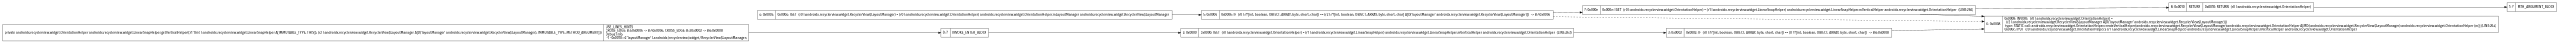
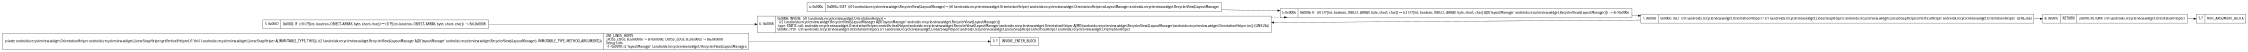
  digraph {
    fontname="Fira Sans"
    rankdir=LR
    node [fontname="Fira Sans" shape=record]
    edge [fontname="Fira Sans"]
    n1 [label="{0\:\ ?|INVOKE_ENTER_BLOCK\l}"]
-   n2 [label="{2\:\ 0x0000|0x0000: IGET  (r0 I:androidx.recyclerview.widget.OrientationHelper) = (r1 I:androidx.recyclerview.widget.LinearSnapHelper) androidx.recyclerview.widget.LinearSnapHelper.mVerticalHelper androidx.recyclerview.widget.OrientationHelper  (LINE:263)\l}"]
    n3 [label="{3\:\ 0x0002|0x0002: IF  (r0 I:??[int, boolean, OBJECT, ARRAY, byte, short, char]) == (0 ??[int, boolean, OBJECT, ARRAY, byte, short, char])  \-\> B:6:0x0008 \l}"]
    n4 [label="{6\:\ 0x0008|0x0008: INVOKE  (r0 I:androidx.recyclerview.widget.OrientationHelper) = \l  (r2 I:androidx.recyclerview.widget.RecyclerView$LayoutManager A[D('layoutManager' androidx.recyclerview.widget.RecyclerView$LayoutManager)])\l type: STATIC call: androidx.recyclerview.widget.OrientationHelper.createVerticalHelper(androidx.recyclerview.widget.RecyclerView$LayoutManager):androidx.recyclerview.widget.OrientationHelper A[MD:(androidx.recyclerview.widget.RecyclerView$LayoutManager):androidx.recyclerview.widget.OrientationHelper (m)] (LINE:264)\l0x000c: IPUT  (r0 I:androidx.recyclerview.widget.OrientationHelper), (r1 I:androidx.recyclerview.widget.LinearSnapHelper) androidx.recyclerview.widget.LinearSnapHelper.mVerticalHelper androidx.recyclerview.widget.OrientationHelper \l}"]
    n5 [label="{4\:\ 0x0004|0x0004: IGET  (r0 I:androidx.recyclerview.widget.RecyclerView$LayoutManager) = (r0 I:androidx.recyclerview.widget.OrientationHelper) androidx.recyclerview.widget.OrientationHelper.mLayoutManager androidx.recyclerview.widget.RecyclerView$LayoutManager \l}"]
    n6 [label="{5\:\ 0x0006|0x0006: IF  (r0 I:??[int, boolean, OBJECT, ARRAY, byte, short, char]) == (r2 I:??[int, boolean, OBJECT, ARRAY, byte, short, char] A[D('layoutManager' androidx.recyclerview.widget.RecyclerView$LayoutManager)])  \-\> B:7:0x000e \l}"]
    n7 [label="{7\:\ 0x000e|0x000e: IGET  (r0 I:androidx.recyclerview.widget.OrientationHelper) = (r1 I:androidx.recyclerview.widget.LinearSnapHelper) androidx.recyclerview.widget.LinearSnapHelper.mVerticalHelper androidx.recyclerview.widget.OrientationHelper  (LINE:266)\l}"]
    n8 [label="{8\:\ 0x0010|RETURN\l|0x0010: RETURN  (r0 I:androidx.recyclerview.widget.OrientationHelper) \l}"]
    n9 [label="{1\:\ ?|MTH_ARGUMENT_BLOCK\l}"]
    n10 [label="{private androidx.recyclerview.widget.OrientationHelper androidx.recyclerview.widget.LinearSnapHelper.getVerticalHelper((r1 'this' I:androidx.recyclerview.widget.LinearSnapHelper A[IMMUTABLE_TYPE, THIS]), (r2 I:androidx.recyclerview.widget.RecyclerView$LayoutManager A[D('layoutManager' androidx.recyclerview.widget.RecyclerView$LayoutManager), IMMUTABLE_TYPE, METHOD_ARGUMENT]))  | USE_LINES_HINTS\lCROSS_EDGE: B:5:0x0006 \-\> B:7:0x000e, CROSS_EDGE: B:3:0x0002 \-\> B:6:0x0008\lDebug Info:\l  \-1 \-0x0010: r2 'layoutManager' Landroidx\/recyclerview\/widget\/RecyclerView$LayoutManager;\l}"]
-   n1 -> n2
-   n2 -> n3
    n3 -> n4
    n5 -> n6
-   n6 -> n4 [style=dashed]
+   n4 -> n6 [style=dashed]
    n6 -> n7
    n7 -> n4
    n7 -> n8
    n8 -> n9
    n10 -> n1
  }
